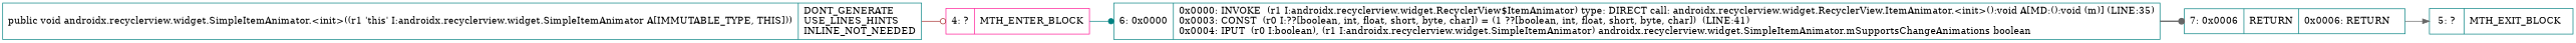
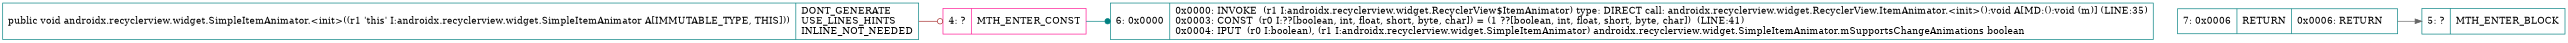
  digraph {
    rankdir=LR
    node [color=teal shape=record]
    edge [arrowhead=dot color=gray40 style=solid]
-   n1 [color=deeppink label="{4\:\ ?|MTH_ENTER_BLOCK\l}"]
+   n1 [color=deeppink label="{4\:\ ?|MTH_ENTER_CONST\l}"]
    n2 [label="{6\:\ 0x0000|0x0000: INVOKE  (r1 I:androidx.recyclerview.widget.RecyclerView$ItemAnimator) type: DIRECT call: androidx.recyclerview.widget.RecyclerView.ItemAnimator.\<init\>():void A[MD:():void (m)] (LINE:35)\l0x0003: CONST  (r0 I:??[boolean, int, float, short, byte, char]) = (1 ??[boolean, int, float, short, byte, char])  (LINE:41)\l0x0004: IPUT  (r0 I:boolean), (r1 I:androidx.recyclerview.widget.SimpleItemAnimator) androidx.recyclerview.widget.SimpleItemAnimator.mSupportsChangeAnimations boolean \l}"]
    n3 [label="{7\:\ 0x0006|RETURN\l|0x0006: RETURN   \l}"]
-   n4 [label="{5\:\ ?|MTH_EXIT_BLOCK\l}"]
+   n4 [label="{5\:\ ?|MTH_ENTER_BLOCK\l}"]
    n5 [label="{public void androidx.recyclerview.widget.SimpleItemAnimator.\<init\>((r1 'this' I:androidx.recyclerview.widget.SimpleItemAnimator A[IMMUTABLE_TYPE, THIS]))  | DONT_GENERATE\lUSE_LINES_HINTS\lINLINE_NOT_NEEDED\l}"]
    n1 -> n2 [color=teal]
-   n2 -> n3 [style=bold]
    n3 -> n4 [arrowhead=normal]
    n5 -> n1 [arrowhead=odot color=brown]
  }
